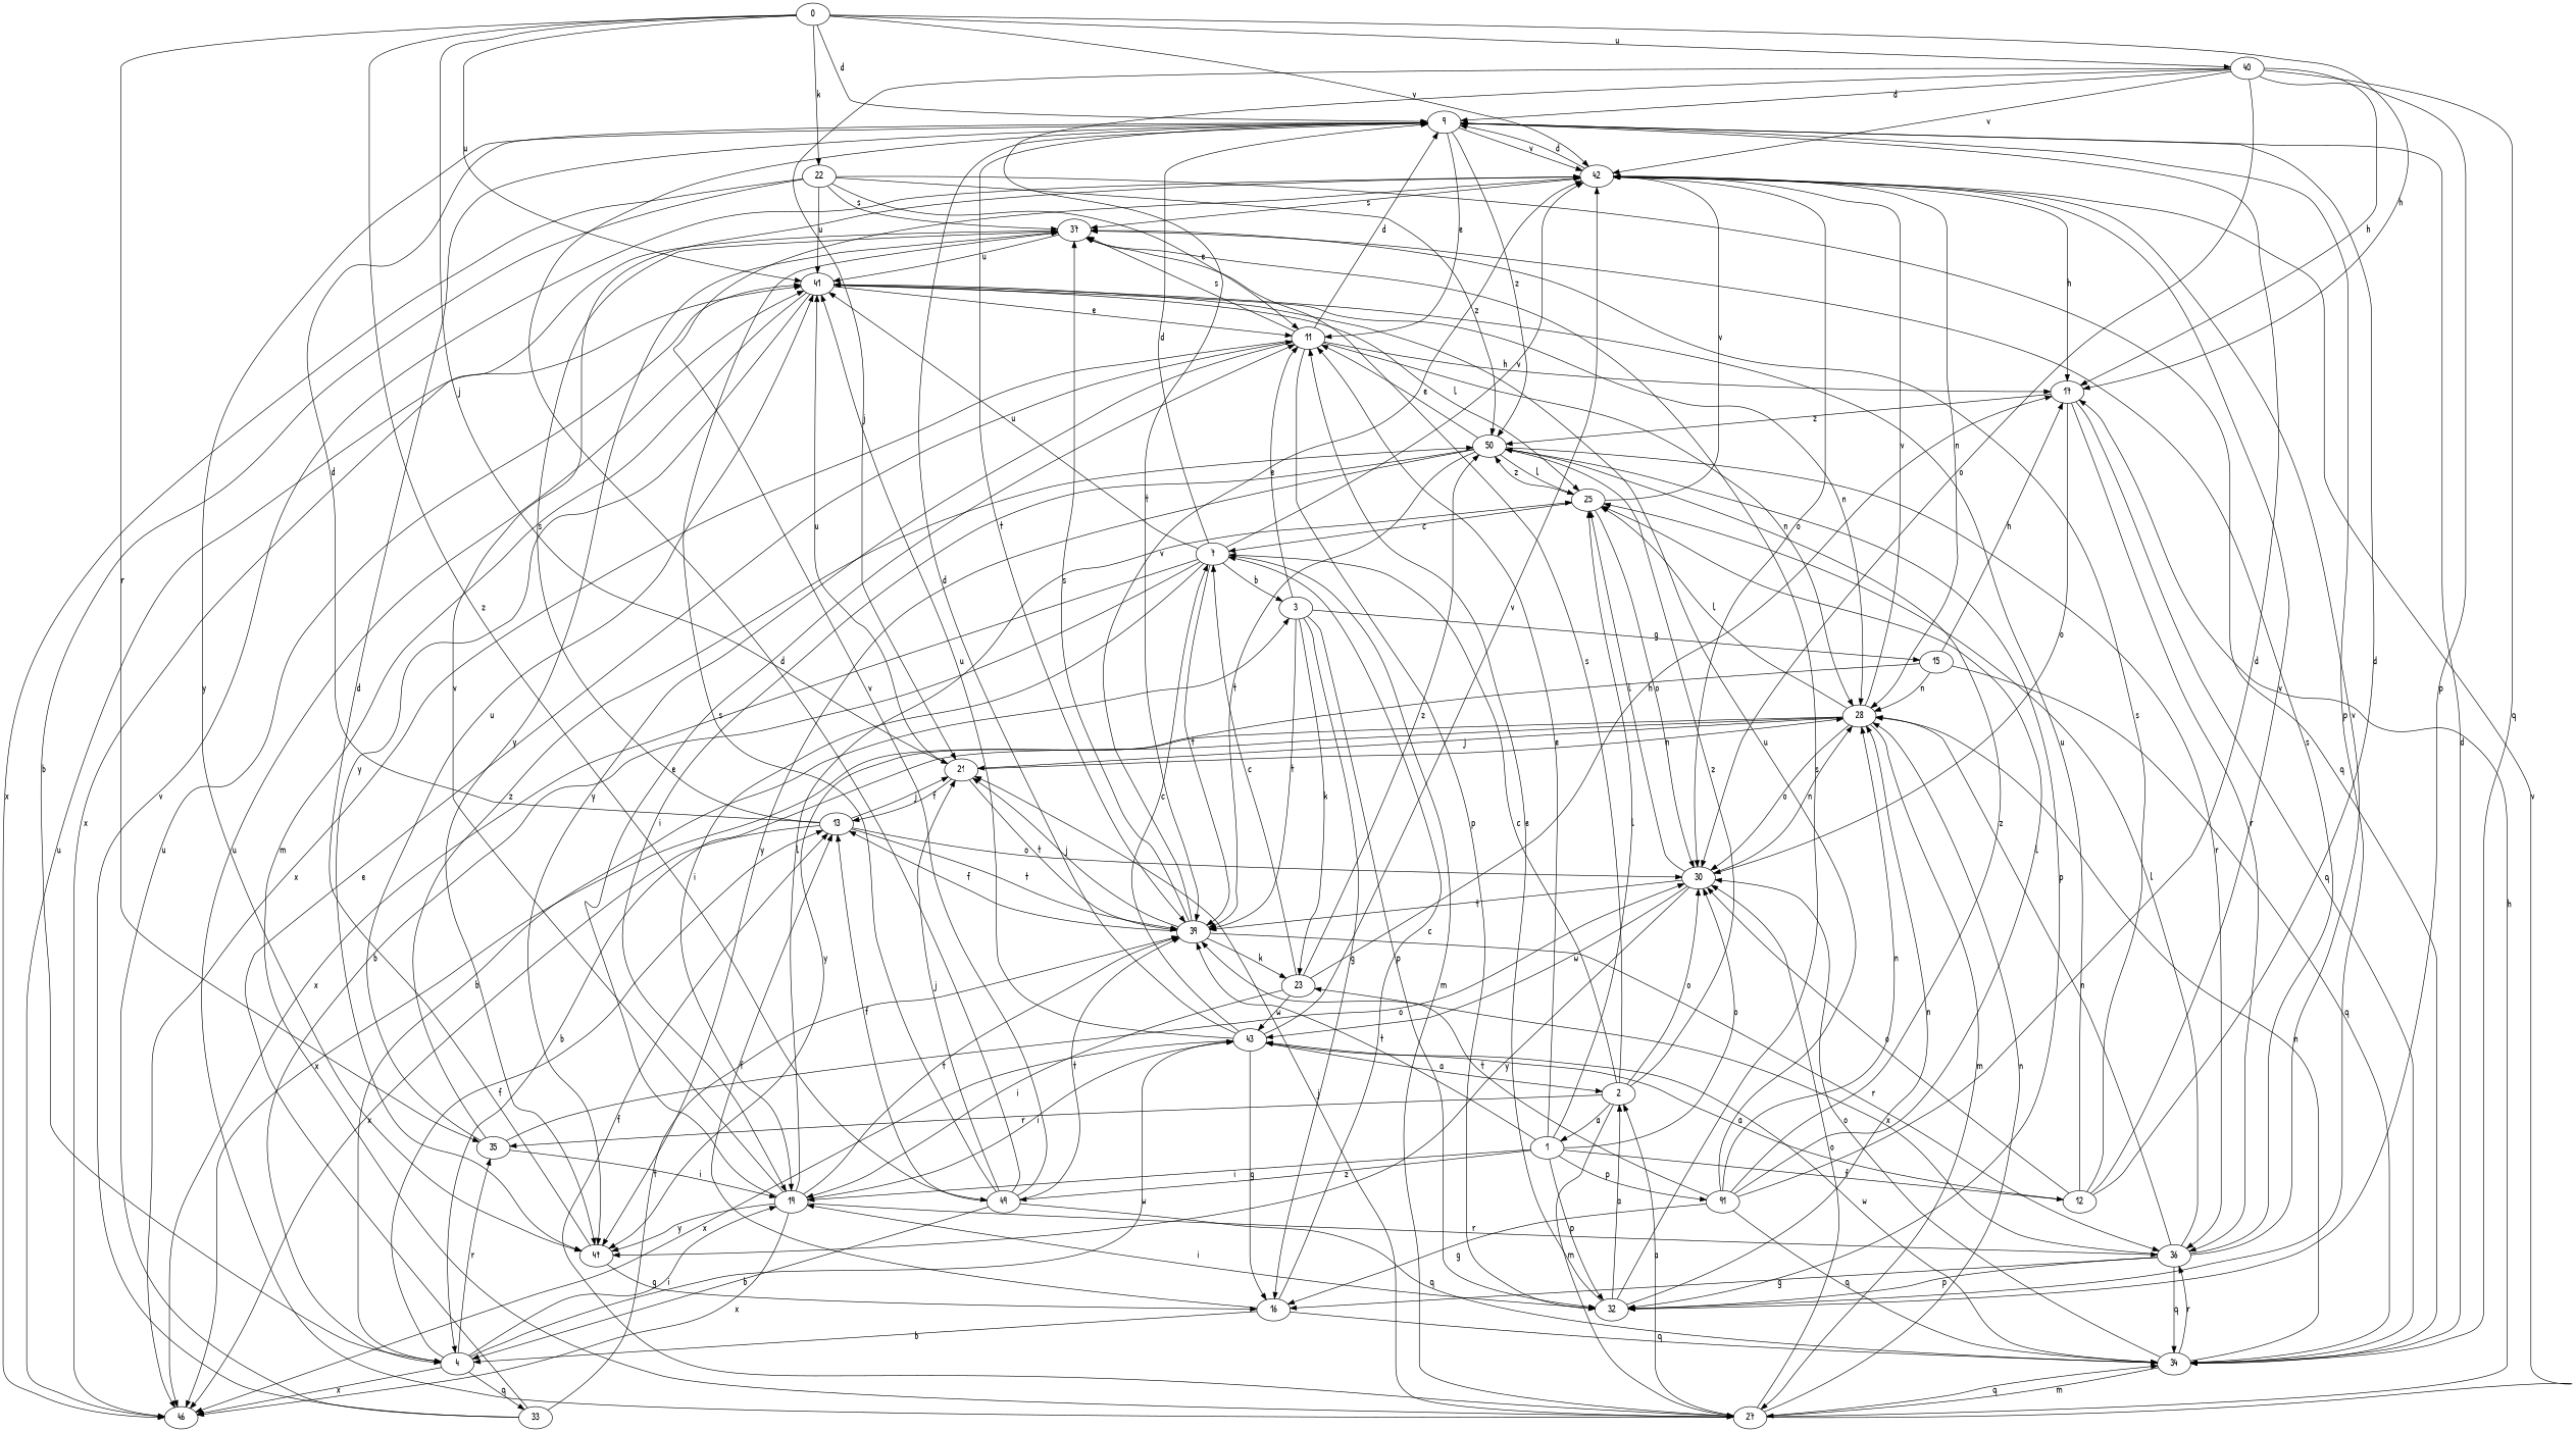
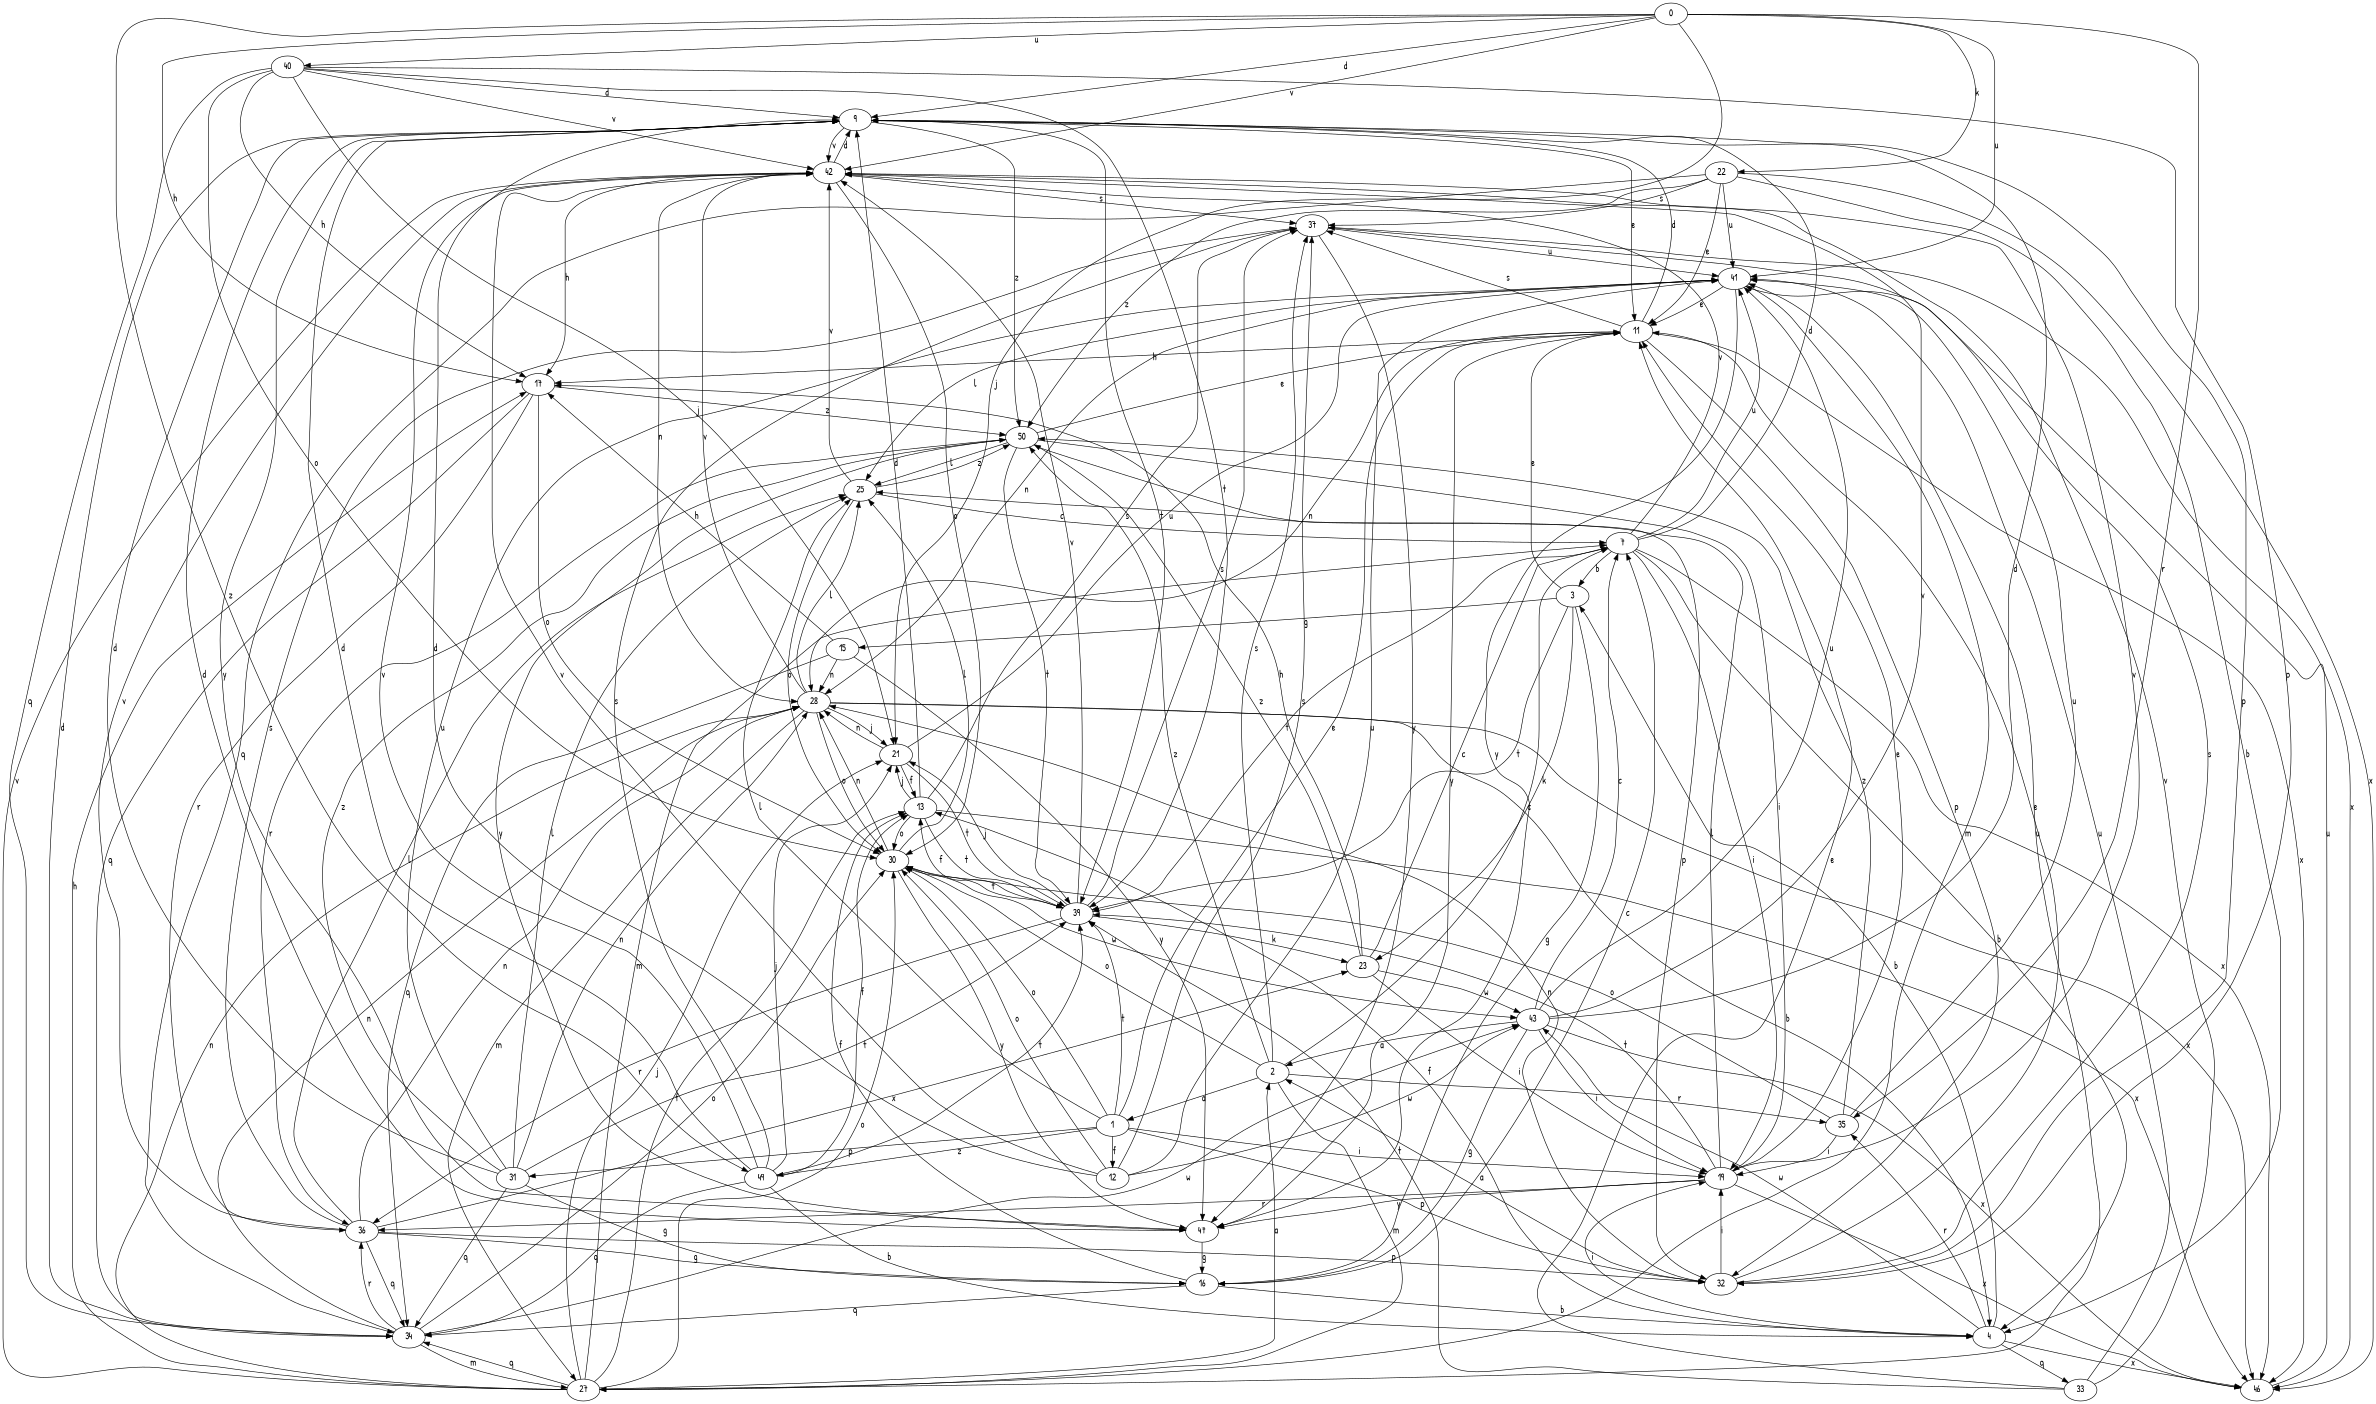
  strict digraph {
    fontname="Patrick Hand"
    node [fontname="Patrick Hand"]
    edge [fontname="Patrick Hand"]
    0
    9
    17
    21
    22
    35
    40
    41
    42
    49
    11
    32
    39
    50
    47
    30
    34
    36
    13
    28
    37
    4
    46
    19
    25
    27
    1
    12
-   31 [label=91]
+   31
    43
    7
    16
    2
    23
    3
    15
    33
    0 -> 9 [label=d]
    0 -> 17 [label=h]
    0 -> 21 [label=j]
    0 -> 22 [label=k]
    0 -> 35 [label=r]
    0 -> 40 [label=u]
    0 -> 41 [label=u]
    0 -> 42 [label=v]
    0 -> 49 [label=z]
    9 -> 42 [label=v]
    9 -> 11 [label=e]
    9 -> 32 [label=p]
    9 -> 39 [label=t]
    9 -> 50 [label=z]
    9 -> 47 [label=y]
    17 -> 50 [label=z]
    17 -> 30 [label=o]
    17 -> 34 [label=q]
    17 -> 36 [label=r]
    21 -> 41 [label=u]
    21 -> 39 [label=t]
    21 -> 13 [label=f]
    21 -> 28 [label=n]
    22 -> 41 [label=u]
    22 -> 11 [label=e]
    22 -> 50 [label=z]
    22 -> 34 [label=q]
    22 -> 37 [label=s]
    22 -> 4 [label=b]
    22 -> 46 [label=x]
    35 -> 41 [label=u]
    35 -> 50 [label=z]
    35 -> 30 [label=o]
    35 -> 19 [label=i]
    40 -> 9 [label=d]
    40 -> 17 [label=h]
    40 -> 21 [label=j]
    40 -> 42 [label=v]
    40 -> 32 [label=p]
    40 -> 39 [label=t]
    40 -> 30 [label=o]
    40 -> 34 [label=q]
    41 -> 11 [label=e]
    41 -> 47 [label=y]
    41 -> 28 [label=n]
    41 -> 25 [label=l]
    41 -> 27 [label=m]
    42 -> 9 [label=d]
    42 -> 17 [label=h]
    42 -> 30 [label=o]
    42 -> 28 [label=n]
    42 -> 37 [label=s]
    49 -> 9 [label=d]
    49 -> 21 [label=j]
    49 -> 42 [label=v]
    49 -> 39 [label=t]
    49 -> 34 [label=q]
    49 -> 13 [label=f]
    49 -> 37 [label=s]
    49 -> 4 [label=b]
    11 -> 9 [label=d]
    11 -> 17 [label=h]
    11 -> 32 [label=p]
    11 -> 47 [label=y]
    11 -> 28 [label=n]
    11 -> 37 [label=s]
    11 -> 46 [label=x]
    32 -> 11 [label=e]
    32 -> 28 [label=n]
    32 -> 37 [label=s]
    32 -> 19 [label=i]
    32 -> 2 [label=a]
    39 -> 21 [label=j]
    39 -> 42 [label=v]
    39 -> 36 [label=r]
    39 -> 13 [label=f]
    39 -> 37 [label=s]
    39 -> 23 [label=k]
    50 -> 11 [label=e]
    50 -> 32 [label=p]
    50 -> 39 [label=t]
    50 -> 47 [label=y]
    50 -> 36 [label=r]
    50 -> 19 [label=i]
    50 -> 25 [label=l]
    47 -> 9 [label=d]
    47 -> 16 [label=g]
    30 -> 39 [label=t]
    30 -> 47 [label=y]
    30 -> 28 [label=n]
    30 -> 25 [label=l]
    30 -> 43 [label=w]
    34 -> 9 [label=d]
    34 -> 30 [label=o]
    34 -> 36 [label=r]
    34 -> 28 [label=n]
    34 -> 27 [label=m]
    34 -> 43 [label=w]
    36 -> 42 [label=v]
    36 -> 32 [label=p]
    36 -> 34 [label=q]
    36 -> 28 [label=n]
    36 -> 37 [label=s]
    36 -> 25 [label=l]
    36 -> 16 [label=g]
    36 -> 23 [label=x]
    13 -> 9 [label=d]
    13 -> 21 [label=j]
    13 -> 39 [label=t]
    13 -> 30 [label=o]
    13 -> 37 [label=s]
    13 -> 46 [label=x]
    28 -> 21 [label=j]
    28 -> 42 [label=v]
    28 -> 30 [label=o]
    28 -> 4 [label=b]
    28 -> 46 [label=x]
    28 -> 25 [label=l]
    28 -> 27 [label=m]
    37 -> 41 [label=u]
    37 -> 47 [label=y]
    37 -> 46 [label=x]
    4 -> 35 [label=r]
    4 -> 13 [label=f]
    4 -> 46 [label=x]
    4 -> 19 [label=i]
    4 -> 43 [label=w]
    4 -> 3 [label=b]
    4 -> 33 [label=q]
    46 -> 41 [label=u]
    19 -> 42 [label=v]
    19 -> 11 [label=e]
    19 -> 39 [label=t]
    19 -> 47 [label=y]
    19 -> 36 [label=r]
    19 -> 46 [label=x]
    19 -> 25 [label=l]
    25 -> 42 [label=v]
    25 -> 50 [label=z]
    25 -> 30 [label=o]
    25 -> 7 [label=c]
    27 -> 17 [label=h]
    27 -> 21 [label=j]
    27 -> 41 [label=u]
    27 -> 42 [label=v]
    27 -> 30 [label=o]
    27 -> 34 [label=q]
    27 -> 13 [label=f]
    27 -> 28 [label=n]
    27 -> 2 [label=a]
    1 -> 49 [label=z]
    1 -> 11 [label=e]
    1 -> 32 [label=p]
    1 -> 39 [label=t]
    1 -> 30 [label=o]
    1 -> 19 [label=i]
    1 -> 25 [label=l]
    1 -> 12 [label=f]
    1 -> 31 [label=p]
    12 -> 9 [label=d]
    12 -> 41 [label=u]
    12 -> 42 [label=v]
    12 -> 30 [label=o]
    12 -> 37 [label=s]
-   12 -> 43 [label=a]
+   12 -> 43 [label=w]
    31 -> 9 [label=d]
    31 -> 41 [label=u]
    31 -> 39 [label=t]
    31 -> 50 [label=z]
    31 -> 34 [label=q]
    31 -> 28 [label=n]
    31 -> 25 [label=l]
    31 -> 16 [label=g]
    43 -> 9 [label=d]
    43 -> 41 [label=u]
    43 -> 42 [label=v]
    43 -> 46 [label=x]
-   19 -> 43 [label=i]
+   43 -> 19 [label=i]
    43 -> 7 [label=c]
    43 -> 16 [label=g]
    43 -> 2 [label=a]
    7 -> 9 [label=d]
    7 -> 41 [label=u]
    7 -> 42 [label=v]
    7 -> 39 [label=t]
    7 -> 4 [label=b]
    7 -> 46 [label=x]
    7 -> 19 [label=i]
-   7 -> 27 [label=m]
+   27 -> 7 [label=m]
    7 -> 3 [label=b]
    16 -> 34 [label=q]
    16 -> 13 [label=f]
    16 -> 4 [label=b]
    16 -> 7 [label=c]
    2 -> 35 [label=r]
    2 -> 50 [label=z]
    2 -> 30 [label=o]
    2 -> 37 [label=s]
    2 -> 27 [label=m]
    2 -> 1 [label=a]
    2 -> 7 [label=c]
    23 -> 17 [label=h]
    23 -> 50 [label=z]
    23 -> 19 [label=i]
    23 -> 43 [label=w]
    23 -> 7 [label=c]
    3 -> 11 [label=e]
-   3 -> 32 [label=p]
    3 -> 39 [label=t]
    3 -> 16 [label=g]
    3 -> 23 [label=k]
    3 -> 15 [label=g]
    15 -> 17 [label=h]
    15 -> 47 [label=y]
    15 -> 34 [label=q]
    15 -> 28 [label=n]
    33 -> 41 [label=u]
    33 -> 42 [label=v]
    33 -> 11 [label=e]
    33 -> 39 [label=t]
  }
